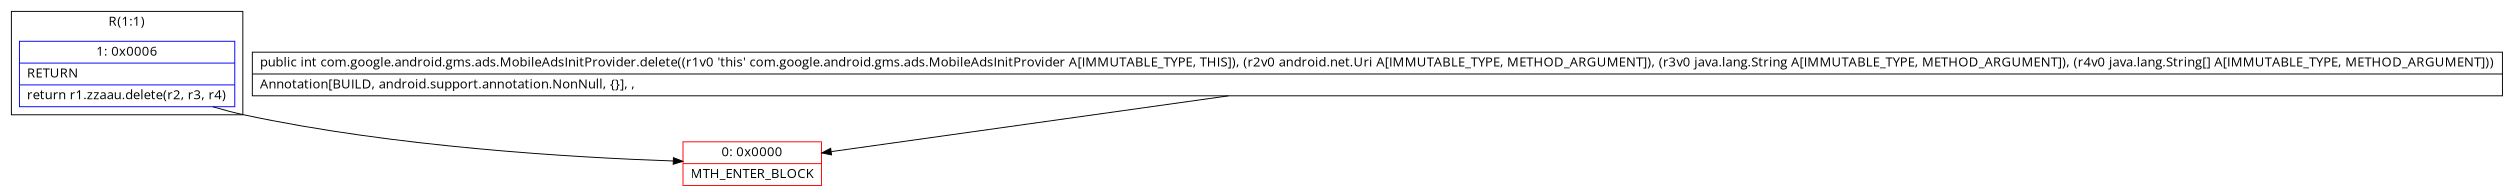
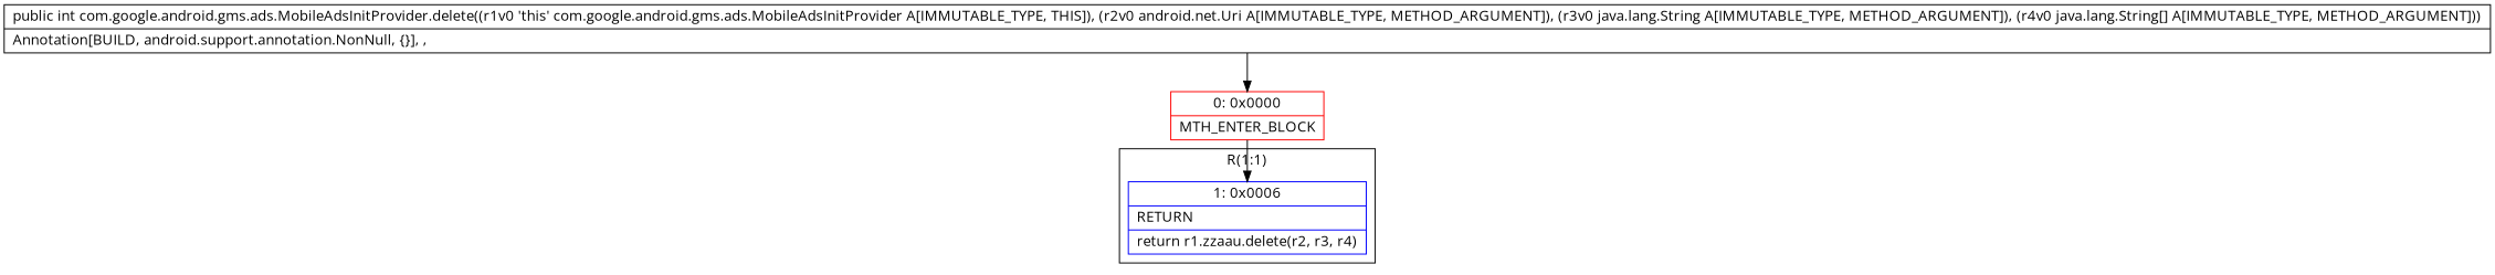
  digraph {
    fontname="Open Sans"
    node [shape=record fontname="Open Sans"]
    edge [fontname="Open Sans"]
    n1 [color=blue label="{1\:\ 0x0006|RETURN\l|return r1.zzaau.delete(r2, r3, r4)\l}"]
    n2 [color=red label="{0\:\ 0x0000|MTH_ENTER_BLOCK\l}"]
    n3 [label="{public int com.google.android.gms.ads.MobileAdsInitProvider.delete((r1v0 'this' com.google.android.gms.ads.MobileAdsInitProvider A[IMMUTABLE_TYPE, THIS]), (r2v0 android.net.Uri A[IMMUTABLE_TYPE, METHOD_ARGUMENT]), (r3v0 java.lang.String A[IMMUTABLE_TYPE, METHOD_ARGUMENT]), (r4v0 java.lang.String[] A[IMMUTABLE_TYPE, METHOD_ARGUMENT]))  | Annotation[BUILD, android.support.annotation.NonNull, \{\}], , \l}"]
    subgraph cluster_1 {
      label="R(1:1)"
      n1
    }
-   n1 -> n2
+   n2 -> n1
    n3 -> n2
  }
